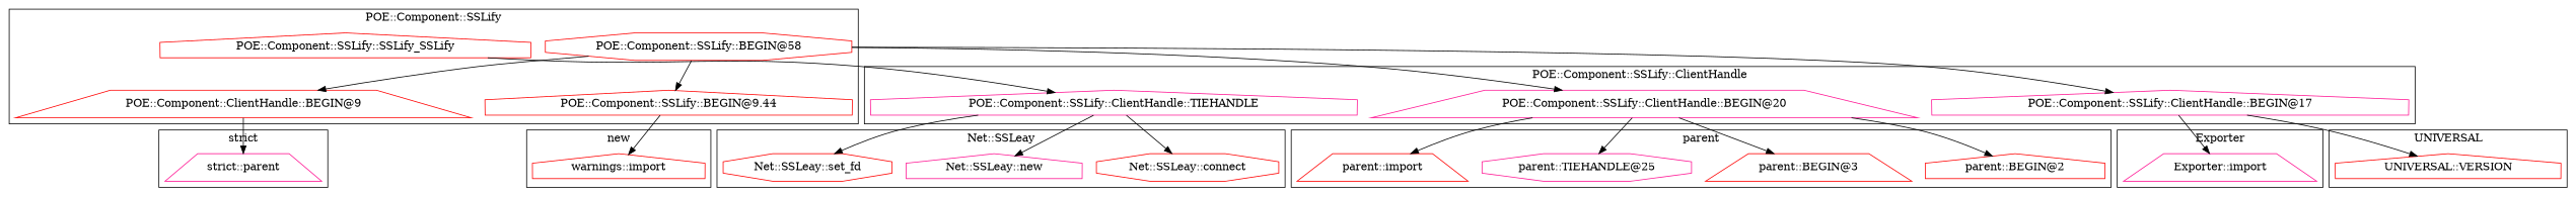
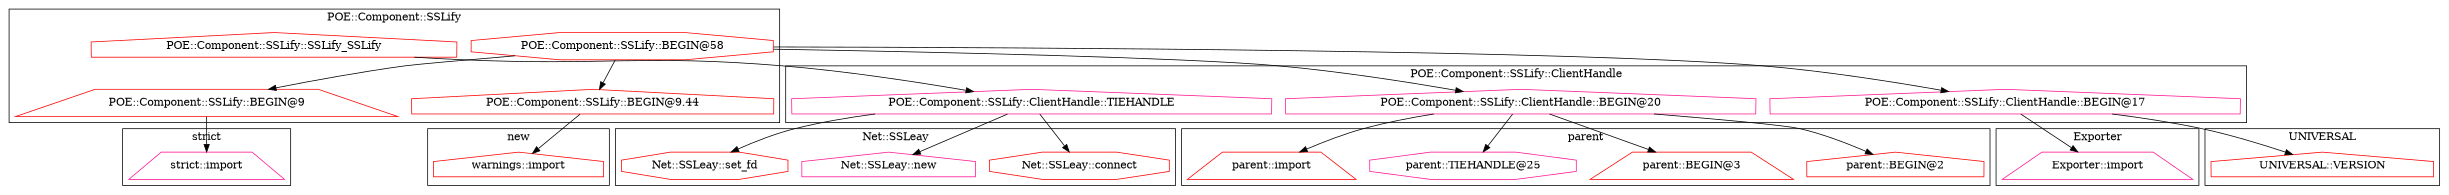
  digraph {
    node [color=red shape=house]
    "Exporter::import" [color=deeppink shape=trapezium]
    "POE::Component::SSLify::ClientHandle::TIEHANDLE" [color=deeppink]
-   "POE::Component::SSLify::ClientHandle::BEGIN@20" [color=deeppink shape=trapezium]
+   "POE::Component::SSLify::ClientHandle::BEGIN@20" [color=deeppink]
    "POE::Component::SSLify::ClientHandle::BEGIN@17" [color=deeppink]
    "Net::SSLeay::new" [color=deeppink]
    "Net::SSLeay::set_fd" [shape=octagon]
    "Net::SSLeay::connect" [shape=octagon]
-   "POE::Component::SSLify::BEGIN@9" [shape=trapezium label="POE::Component::ClientHandle::BEGIN@9"]
+   "POE::Component::SSLify::BEGIN@9" [shape=trapezium]
    "POE::Component::SSLify::BEGIN@58" [shape=octagon]
    n10 [label="POE::Component::SSLify::SSLify_SSLify"]
    "POE::Component::SSLify::BEGIN@9.44"
-   "strict::import" [color=deeppink shape=trapezium label="strict::parent"]
+   "strict::import" [color=deeppink shape=trapezium]
    "UNIVERSAL::VERSION"
    n14 [color=deeppink label="parent::TIEHANDLE@25" shape=octagon]
    "parent::import" [shape=trapezium]
    "parent::BEGIN@2"
    "parent::BEGIN@3" [shape=trapezium]
    "warnings::import"
    subgraph cluster_1 {
      label=Exporter
      "Exporter::import"
    }
    subgraph cluster_2 {
      label="POE::Component::SSLify::ClientHandle"
      "POE::Component::SSLify::ClientHandle::TIEHANDLE"
      "POE::Component::SSLify::ClientHandle::BEGIN@20"
      "POE::Component::SSLify::ClientHandle::BEGIN@17"
    }
    subgraph cluster_3 {
      label="Net::SSLeay"
      "Net::SSLeay::new"
      "Net::SSLeay::set_fd"
      "Net::SSLeay::connect"
    }
    subgraph cluster_4 {
      label="POE::Component::SSLify"
      "POE::Component::SSLify::BEGIN@9"
      "POE::Component::SSLify::BEGIN@58"
      n10
      "POE::Component::SSLify::BEGIN@9.44"
    }
    subgraph cluster_5 {
      label="strict"
      "strict::import"
    }
    subgraph cluster_6 {
      label=UNIVERSAL
      "UNIVERSAL::VERSION"
    }
    subgraph cluster_7 {
      label=parent
      n14
      "parent::import"
      "parent::BEGIN@2"
      "parent::BEGIN@3"
    }
    subgraph cluster_8 {
      label=new
      "warnings::import"
    }
    "POE::Component::SSLify::ClientHandle::TIEHANDLE" -> "Net::SSLeay::new"
    "POE::Component::SSLify::ClientHandle::TIEHANDLE" -> "Net::SSLeay::set_fd"
    "POE::Component::SSLify::ClientHandle::TIEHANDLE" -> "Net::SSLeay::connect"
    "POE::Component::SSLify::ClientHandle::BEGIN@20" -> n14
    "POE::Component::SSLify::ClientHandle::BEGIN@20" -> "parent::import"
    "POE::Component::SSLify::ClientHandle::BEGIN@20" -> "parent::BEGIN@2"
    "POE::Component::SSLify::ClientHandle::BEGIN@20" -> "parent::BEGIN@3"
    "POE::Component::SSLify::ClientHandle::BEGIN@17" -> "Exporter::import"
    "POE::Component::SSLify::ClientHandle::BEGIN@17" -> "UNIVERSAL::VERSION"
    "POE::Component::SSLify::BEGIN@9" -> "strict::import"
    "POE::Component::SSLify::BEGIN@58" -> "POE::Component::SSLify::ClientHandle::BEGIN@20"
    "POE::Component::SSLify::BEGIN@58" -> "POE::Component::SSLify::ClientHandle::BEGIN@17"
    "POE::Component::SSLify::BEGIN@58" -> "POE::Component::SSLify::BEGIN@9"
    "POE::Component::SSLify::BEGIN@58" -> "POE::Component::SSLify::BEGIN@9.44"
    n10 -> "POE::Component::SSLify::ClientHandle::TIEHANDLE"
    "POE::Component::SSLify::BEGIN@9.44" -> "warnings::import"
  }
